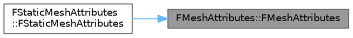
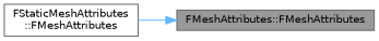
  digraph {
    rankdir=RL
    node [fontname=Helvetica fontsize=10 shape=box style=filled]
    n1 [color=gray40 fillcolor=grey60 fontcolor=black height=0.2 label="FMeshAttributes::FMeshAttributes" width=0.4]
-   n2 [color=grey40 fillcolor=white height=0.2 label="FStaticMeshAttributes\l::FStaticMeshAttributes" width=0.4]
+   n2 [color=grey40 fillcolor=white height=0.2 label="FStaticMeshAttributes\l::FMeshAttributes" width=0.4]
    n1 -> n2 [color=steelblue1 dir=back fontname=Helvetica fontsize=10 labelfontname=Helvetica labelfontsize=10 style=solid]
  }
